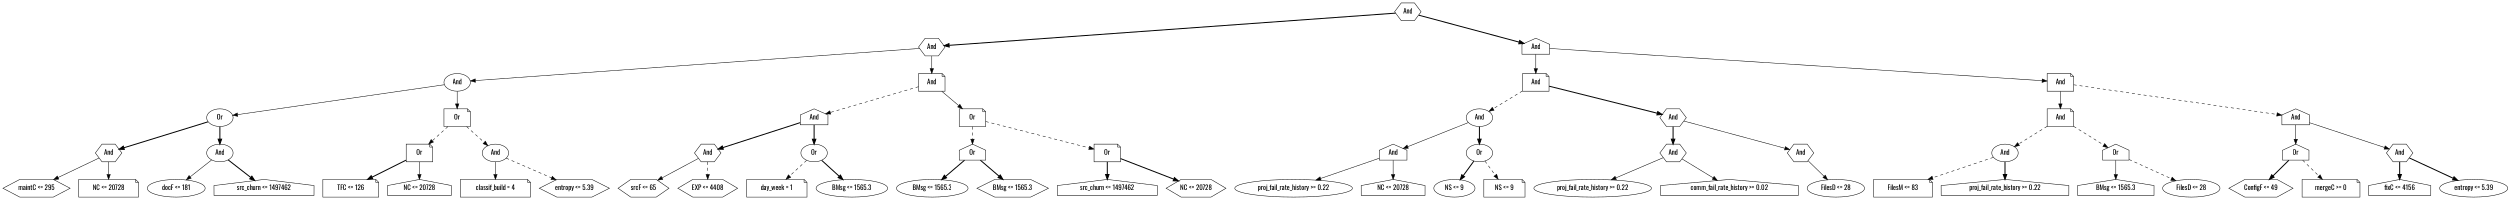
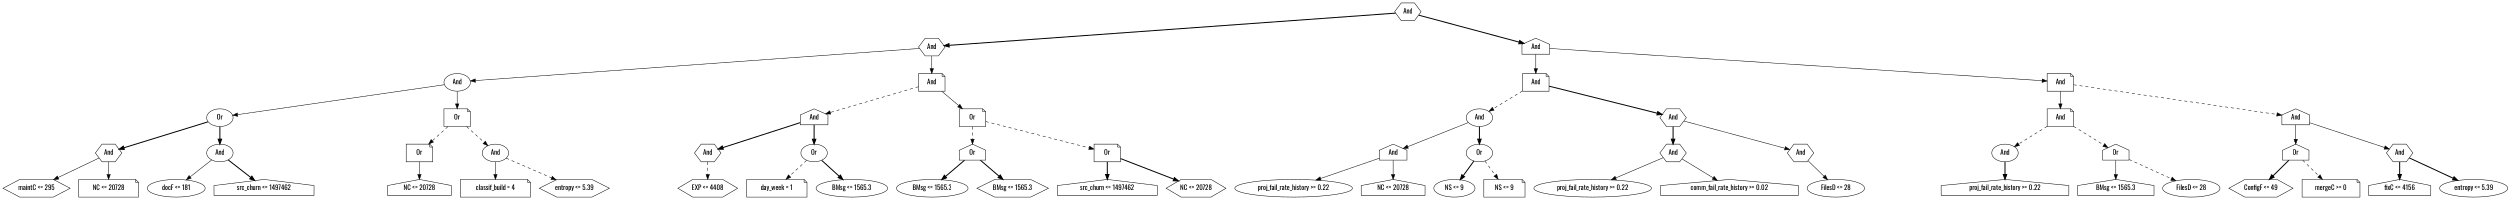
  digraph {
    fontname=Oswald
    node [fontname=Oswald shape=ellipse]
    edge [fontname=Oswald style=solid]
    n1 [height=0.5 label=And shape=hexagon width=0.75]
    n2 [height=0.5 label=And shape=hexagon width=0.75]
    n3 [height=0.5 label=And shape=house width=0.75]
    n4 [height=0.5 label=And width=0.75]
    n5 [height=0.5 label=And shape=note width=0.75]
    n6 [height=0.5 label=And shape=note width=0.75]
    n7 [height=0.5 label=And shape=note width=0.75]
    n8 [height=0.5 label=Or width=0.75]
    n9 [height=0.5 label=Or shape=note width=0.75]
    n10 [height=0.5 label=And shape=house width=0.75]
    n11 [height=0.5 label=Or shape=note width=0.75]
    n12 [height=0.5 label=And width=0.75]
    n13 [height=0.5 label=And shape=hexagon width=0.75]
    n14 [height=0.5 label=And shape=note width=0.75]
    n15 [height=0.5 label=And shape=house width=0.75]
    n16 [height=0.5 label=And shape=hexagon width=0.75]
    n17 [height=0.5 label=And width=0.75]
    n18 [height=0.5 label=Or shape=note width=0.75]
    n19 [height=0.5 label=And width=0.75]
    n20 [height=0.5 label=And shape=hexagon width=0.75]
    n21 [height=0.5 label=Or width=0.75]
    n22 [height=0.5 label=Or shape=house width=0.75]
    n23 [height=0.5 label=Or shape=note width=0.75]
    n24 [height=0.5 label="maintC <= 295" shape=hexagon width=1.8234]
    n25 [height=0.5 label="NC <= 20728" shape=note width=1.6971]
    n26 [height=0.5 label="docF <= 181" width=1.6429]
    n27 [height=0.5 label="src_churn <= 1497462" shape=house width=2.5998]
-   n28 [height=0.5 label="TFC <= 126" shape=note width=1.5887]
    n29 [height=0.5 label="NC <= 20728" shape=house width=1.6971]
    n30 [height=0.5 label="classif_build = 4" shape=note width=1.9859]
    n31 [height=0.5 label="entropy <= 5.39" shape=hexagon width=1.9318]
-   n32 [height=0.5 label="srcF <= 65" shape=hexagon width=1.4443]
    n33 [height=0.5 label="EXP <= 4408" shape=hexagon width=1.6971]
    n34 [height=0.5 label="day_week = 1" shape=note width=1.7151]
    n35 [height=0.5 label="BMsg <= 1565.3" width=2.022]
    n36 [height=0.5 label="BMsg <= 1565.3" width=2.022]
    n37 [height=0.5 label="BMsg <= 1565.3" shape=hexagon width=2.022]
    n38 [height=0.5 label="src_churn <= 1497462" shape=house width=2.5998]
    n39 [height=0.5 label="NC <= 20728" shape=hexagon width=1.6971]
    n40 [height=0.5 label=And shape=house width=0.75]
    n41 [height=0.5 label=Or width=0.75]
    n42 [height=0.5 label=And shape=hexagon width=0.75]
    n43 [height=0.5 label=And shape=hexagon width=0.75]
    n44 [height=0.5 label=And width=0.75]
    n45 [height=0.5 label=Or shape=house width=0.75]
    n46 [height=0.5 label=Or shape=house width=0.75]
    n47 [height=0.5 label=And shape=hexagon width=0.75]
    n48 [height=0.5 label="proj_fail_rate_history >= 0.22" width=3.34]
    n49 [height=0.5 label="NC <= 20728" shape=house width=1.6971]
    n50 [height=0.5 label="NS <= 9" width=1.1735]
    n51 [height=0.5 label="NS <= 9" shape=note width=1.1735]
    n52 [height=0.5 label="proj_fail_rate_history >= 0.22" width=3.34]
    n53 [height=0.5 label="comm_fail_rate_history >= 0.02" shape=house width=3.5566]
    n54 [height=0.5 label="FilesD <= 28" width=1.6249]
-   n55 [height=0.5 label="FilesM <= 83" shape=note width=1.661]
    n56 [height=0.5 label="proj_fail_rate_history >= 0.22" shape=house width=3.34]
    n57 [height=0.5 label="BMsg <= 1565.3" shape=house width=2.022]
    n58 [height=0.5 label="FilesD <= 28" width=1.6249]
    n59 [height=0.5 label="ConfigF <= 49" shape=hexagon width=1.8234]
    n60 [height=0.5 label="mergeC >= 0" shape=note width=1.6429]
    n61 [height=0.5 label="fixC <= 4156" shape=house width=1.661]
    n62 [height=0.5 label="entropy <= 5.39" width=1.9318]
    n1 -> n2 [style=bold]
    n1 -> n3 [style=bold]
    n2 -> n4
    n2 -> n5
    n3 -> n6
    n3 -> n7
    n4 -> n8
    n4 -> n9
    n5 -> n10 [style=dashed]
    n5 -> n11
    n6 -> n12 [style=dashed]
    n6 -> n13 [style=bold]
    n7 -> n14
    n7 -> n15 [style=dashed]
    n8 -> n16 [style=bold]
    n8 -> n17 [style=bold]
    n9 -> n18 [style=dashed]
    n9 -> n19 [style=dashed]
    n10 -> n20 [style=bold]
    n10 -> n21 [style=bold]
    n11 -> n22 [style=dashed]
    n11 -> n23 [style=dashed]
    n12 -> n40
    n12 -> n41 [style=bold]
    n13 -> n42 [style=bold]
    n13 -> n43
    n14 -> n44 [style=dashed]
    n14 -> n45 [style=dashed]
    n15 -> n46
    n15 -> n47
    n16 -> n24
    n16 -> n25
    n17 -> n26
    n17 -> n27 [style=bold]
-   n18 -> n28 [style=bold]
    n18 -> n29
    n19 -> n30
    n19 -> n31 [style=dashed]
-   n20 -> n32
    n20 -> n33 [style=dashed]
    n21 -> n34 [style=dashed]
    n21 -> n35 [style=bold]
    n22 -> n36 [style=bold]
    n22 -> n37 [style=bold]
    n23 -> n38 [style=bold]
    n23 -> n39 [style=bold]
    n40 -> n48
    n40 -> n49
    n41 -> n50 [style=bold]
    n41 -> n51 [style=dashed]
    n42 -> n52
    n42 -> n53
    n43 -> n54
-   n44 -> n55 [style=dashed]
    n44 -> n56 [style=bold]
    n45 -> n57
    n45 -> n58 [style=dashed]
    n46 -> n59 [style=bold]
    n46 -> n60 [style=dashed]
    n47 -> n61 [style=bold]
    n47 -> n62 [style=bold]
  }
